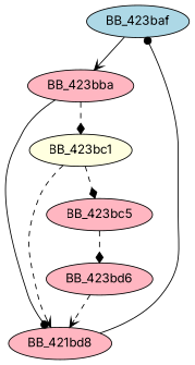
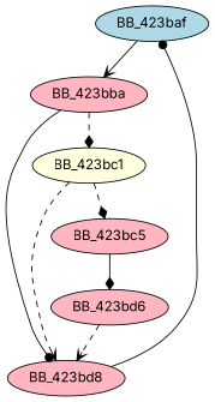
  digraph {
    fontname=Inter
    node [fillcolor=lightpink fontname=Inter style=filled]
    edge [arrowhead=vee fontname=Inter style=solid]
    BB_423baf [fillcolor=lightblue]
    BB_423bba
-   BB_423bd8 [label=BB_421bd8]
+   BB_423bd8
    BB_423bc1 [fillcolor=lightyellow]
    BB_423bc5
    BB_423bd6
    BB_423baf -> BB_423bba
    BB_423bba -> BB_423bd8 [arrowhead=dot]
    BB_423bba -> BB_423bc1 [arrowhead=diamond style=dashed]
    BB_423bd8 -> BB_423baf [arrowhead=dot]
    BB_423bc1 -> BB_423bd8 [style=dashed]
    BB_423bc1 -> BB_423bc5 [arrowhead=diamond style=dashed]
-   BB_423bc5 -> BB_423bd6 [arrowhead=diamond style=dashed]
+   BB_423bc5 -> BB_423bd6 [arrowhead=diamond]
    BB_423bd6 -> BB_423bd8 [style=dashed]
  }
